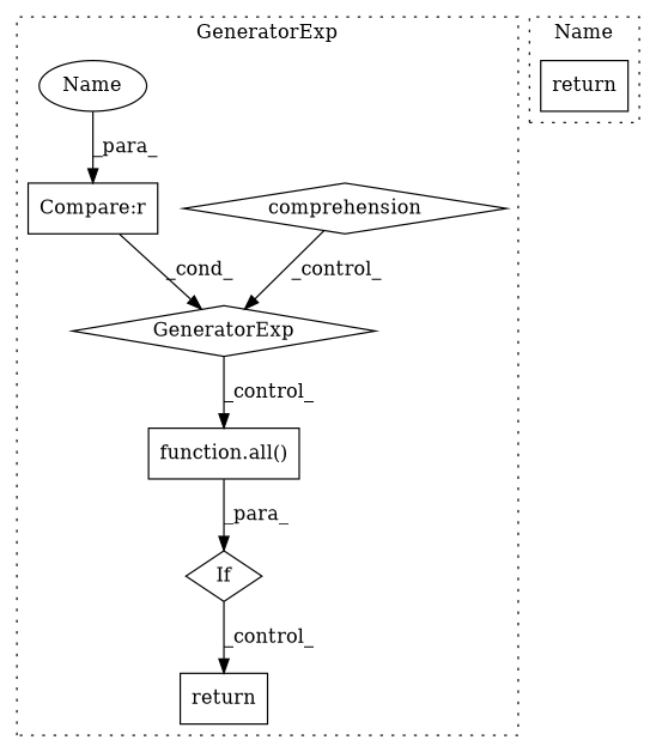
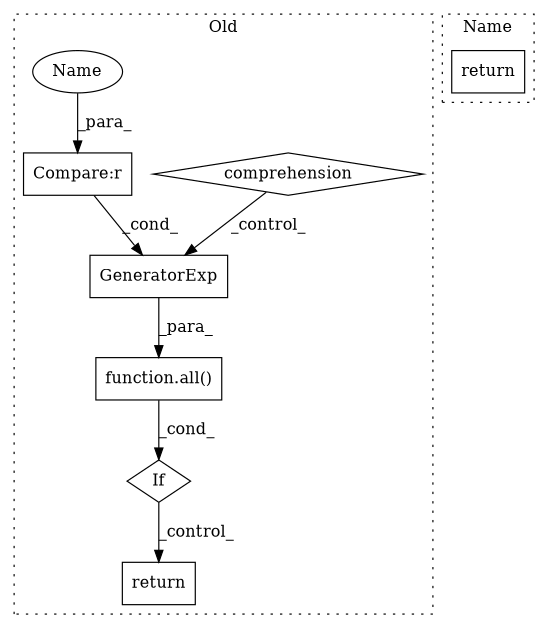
  digraph {
    node [a=93 l=3 s=2135 shape=box]
    n1 [a=75 l="4,140" label="function.all()" s="2131,2139"]
    n2 [a=45 label=comprehension s=2205 shape=diamond]
-   n3 [a=55 l=4 label=GeneratorExp shape=diamond]
+   n3 [a=55 l=4 label=GeneratorExp]
    n4 [a=40 l=54 label="Compare:r"]
    n5 [a=96 label=If s=2128 shape=diamond]
    n6 [l=7 label=return s=2468]
    n7 [a=87 l=4 label=Name shape=ellipse]
    n8 [l=7 label=return s=1712]
    subgraph cluster_1 {
-     label=GeneratorExp
+     label=Old
      style=dotted
      n1
      n2
      n3
      n4
      n5
      n6
      n7
    }
    subgraph cluster_2 {
      label=Name
      style=dotted
      n8
    }
-   n1 -> n5 [label=_para_]
+   n1 -> n5 [label=_cond_]
    n2 -> n3 [label=_control_]
-   n3 -> n1 [label=_control_]
+   n3 -> n1 [label=_para_]
    n4 -> n3 [label=_cond_]
    n5 -> n6 [label=_control_]
    n7 -> n4 [label=_para_]
  }
